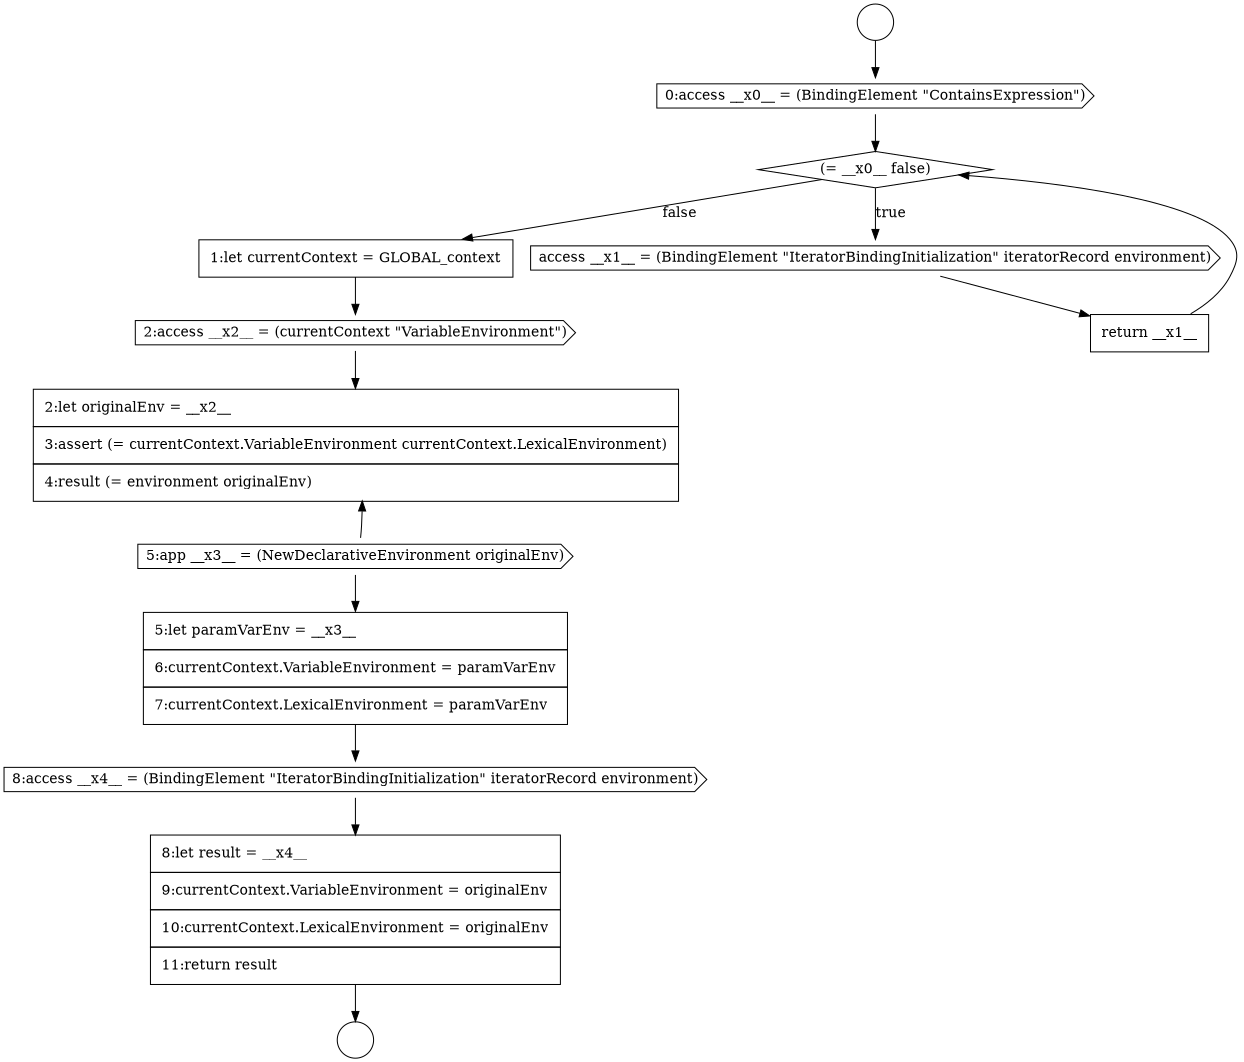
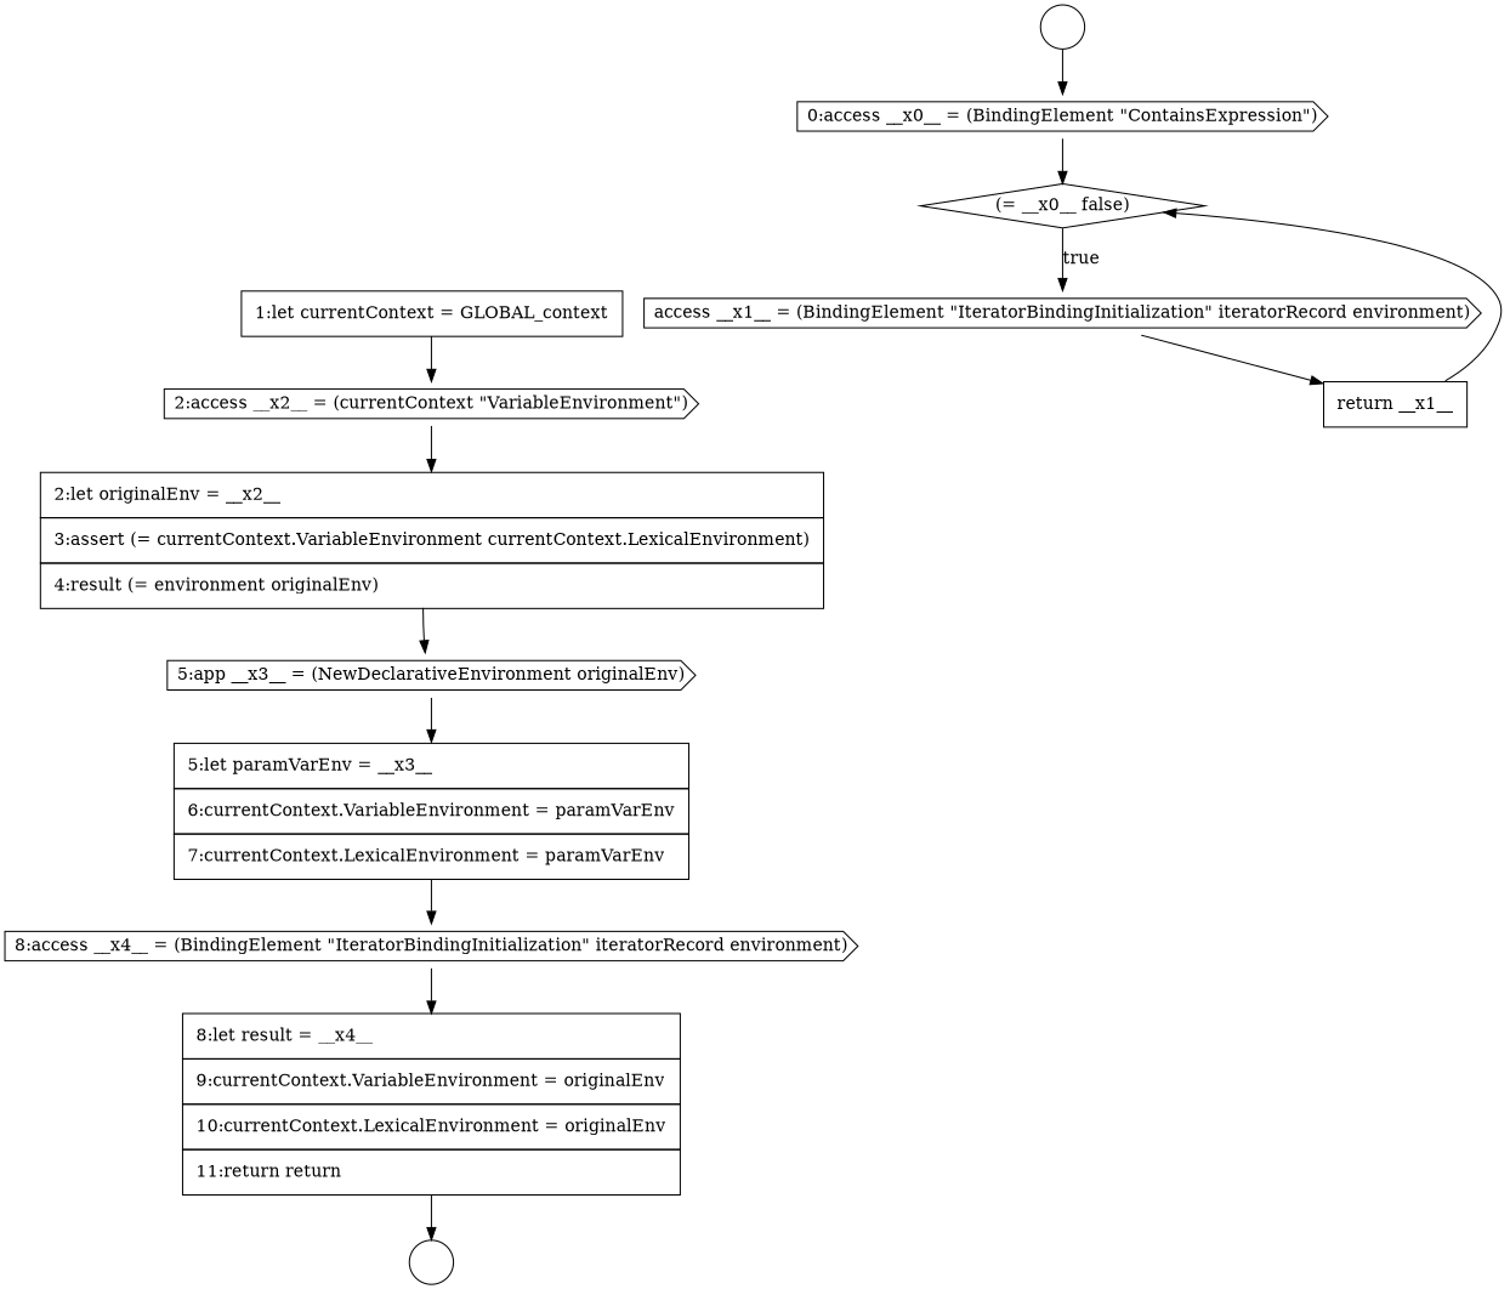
  digraph {
    node [color=black fillcolor=white shape=none style=filled]
    edge [color=black]
    n1 [label=<<font color="black">     <table border="0" cellborder="1" cellspacing="0" cellpadding="10">       <tr><td align="left">1:let currentContext = GLOBAL_context</td></tr>     </table>   </font>> margin=0]
    n2 [label=<<font color="black">2:access __x2__ = (currentContext &quot;VariableEnvironment&quot;)</font>> shape=cds]
    n3 [label=<<font color="black">     <table border="0" cellborder="1" cellspacing="0" cellpadding="10">       <tr><td align="left">2:let originalEnv = __x2__</td></tr>       <tr><td align="left">3:assert (= currentContext.VariableEnvironment currentContext.LexicalEnvironment)</td></tr>       <tr><td align="left">4:result (= environment originalEnv)</td></tr>     </table>   </font>> margin=0]
    n4 [label=<<font color="black">5:app __x3__ = (NewDeclarativeEnvironment originalEnv)</font>> shape=cds]
    n5 [label=<<font color="black">0:access __x0__ = (BindingElement &quot;ContainsExpression&quot;)</font>> shape=cds]
    n6 [label=<<font color="black">(= __x0__ false)</font>> shape=diamond]
    n7 [label=<<font color="black">access __x1__ = (BindingElement &quot;IteratorBindingInitialization&quot; iteratorRecord environment)</font>> shape=cds]
    n8 [label=<<font color="black">     <table border="0" cellborder="1" cellspacing="0" cellpadding="10">       <tr><td align="left">5:let paramVarEnv = __x3__</td></tr>       <tr><td align="left">6:currentContext.VariableEnvironment = paramVarEnv</td></tr>       <tr><td align="left">7:currentContext.LexicalEnvironment = paramVarEnv</td></tr>     </table>   </font>> margin=0]
    n9 [label=<<font color="black">8:access __x4__ = (BindingElement &quot;IteratorBindingInitialization&quot; iteratorRecord environment)</font>> shape=cds]
-   n10 [label=<<font color="black">     <table border="0" cellborder="1" cellspacing="0" cellpadding="10">       <tr><td align="left">8:let result = __x4__</td></tr>       <tr><td align="left">9:currentContext.VariableEnvironment = originalEnv</td></tr>       <tr><td align="left">10:currentContext.LexicalEnvironment = originalEnv</td></tr>       <tr><td align="left">11:return result</td></tr>     </table>   </font>> margin=0]
+   n10 [label=<<font color="black">     <table border="0" cellborder="1" cellspacing="0" cellpadding="10">       <tr><td align="left">8:let result = __x4__</td></tr>       <tr><td align="left">9:currentContext.VariableEnvironment = originalEnv</td></tr>       <tr><td align="left">10:currentContext.LexicalEnvironment = originalEnv</td></tr>       <tr><td align="left">11:return return</td></tr>     </table>   </font>> margin=0]
    n11 [label=<<font color="black">     <table border="0" cellborder="1" cellspacing="0" cellpadding="10">       <tr><td align="left">return __x1__</td></tr>     </table>   </font>> margin=0]
    n12 [label=" " shape=circle]
    n13 [label=" " shape=circle]
    n1 -> n2
    n2 -> n3
-   n4 -> n3
+   n3 -> n4
    n4 -> n8
    n5 -> n6
-   n6 -> n1 [label=<<font color="black">false</font>>]
    n6 -> n7 [label=<<font color="black">true</font>>]
    n7 -> n11
    n8 -> n9
    n9 -> n10
    n10 -> n12
    n11 -> n6
    n13 -> n5
  }
